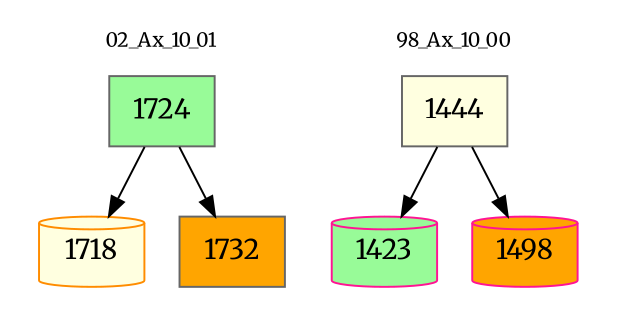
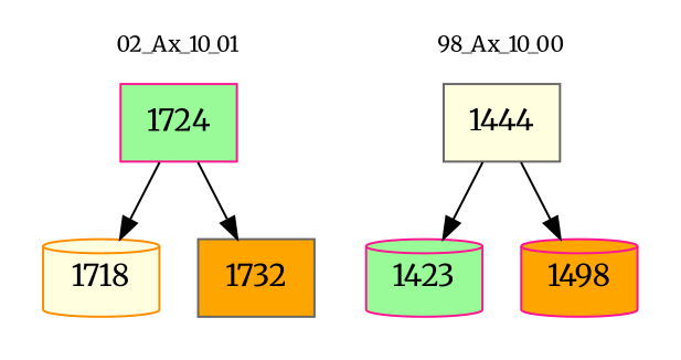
  digraph {
    fontname=Merriweather
    node [color=gray40 fillcolor=palegreen fontname=Merriweather shape=box style=filled]
    edge [color=black fontname=Merriweather]
-   n1 [label=1724]
+   n1 [color=deeppink label=1724]
    n2 [color=darkorange fillcolor=lightyellow label=1718 shape=cylinder]
    n3 [fillcolor=orange label=1732]
    n4 [fillcolor=lightyellow label=1444]
    n5 [color=deeppink label=1423 shape=cylinder]
    n6 [color=deeppink fillcolor=orange label=1498 shape=cylinder]
    subgraph cluster_1 {
      color=white
      fontsize=10
      label="02_Ax_10_01"
      n1
      n2
      n3
    }
    subgraph cluster_2 {
      color=white
      fontsize=10
      label="98_Ax_10_00"
      n4
      n5
      n6
    }
    n1 -> n2
    n1 -> n3
    n4 -> n5
    n4 -> n6
  }
